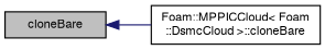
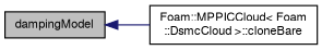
  digraph {
    rankdir=LR
    node [color=black fontname=FreeSans fontsize=10 shape=record]
-   n1 [fillcolor=grey75 fontcolor=black height=0.2 label=cloneBare style=filled width=0.4]
+   n1 [fillcolor=grey75 fontcolor=black height=0.2 label=dampingModel style=filled width=0.4]
    n2 [height=0.2 label="Foam::MPPICCloud\< Foam\l::DsmcCloud \>::cloneBare" width=0.4]
    n1 -> n2 [color=midnightblue dir=back fontname=FreeSans fontsize=10 labelfontname=FreeSans labelfontsize=10 style=solid]
  }
